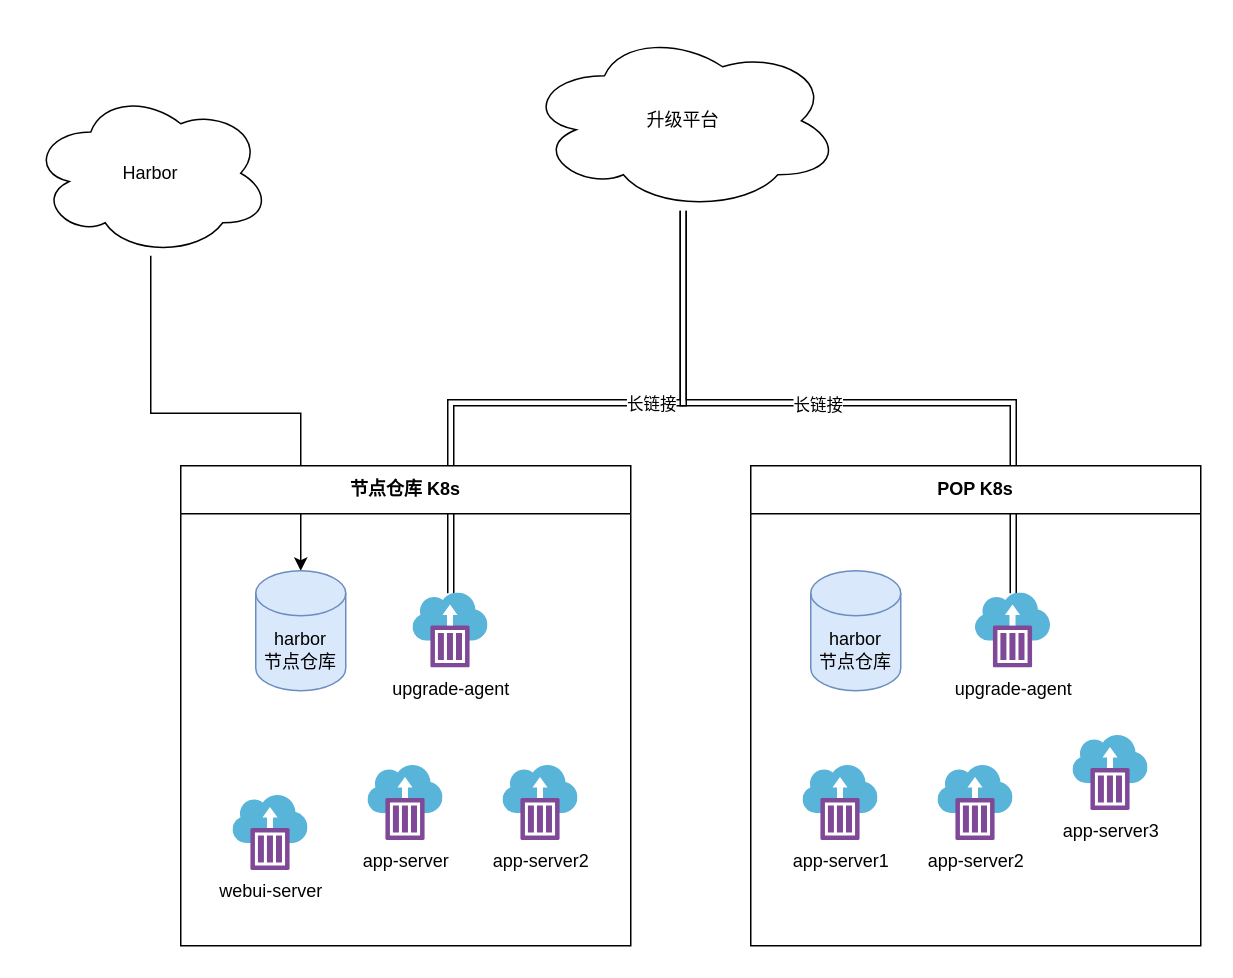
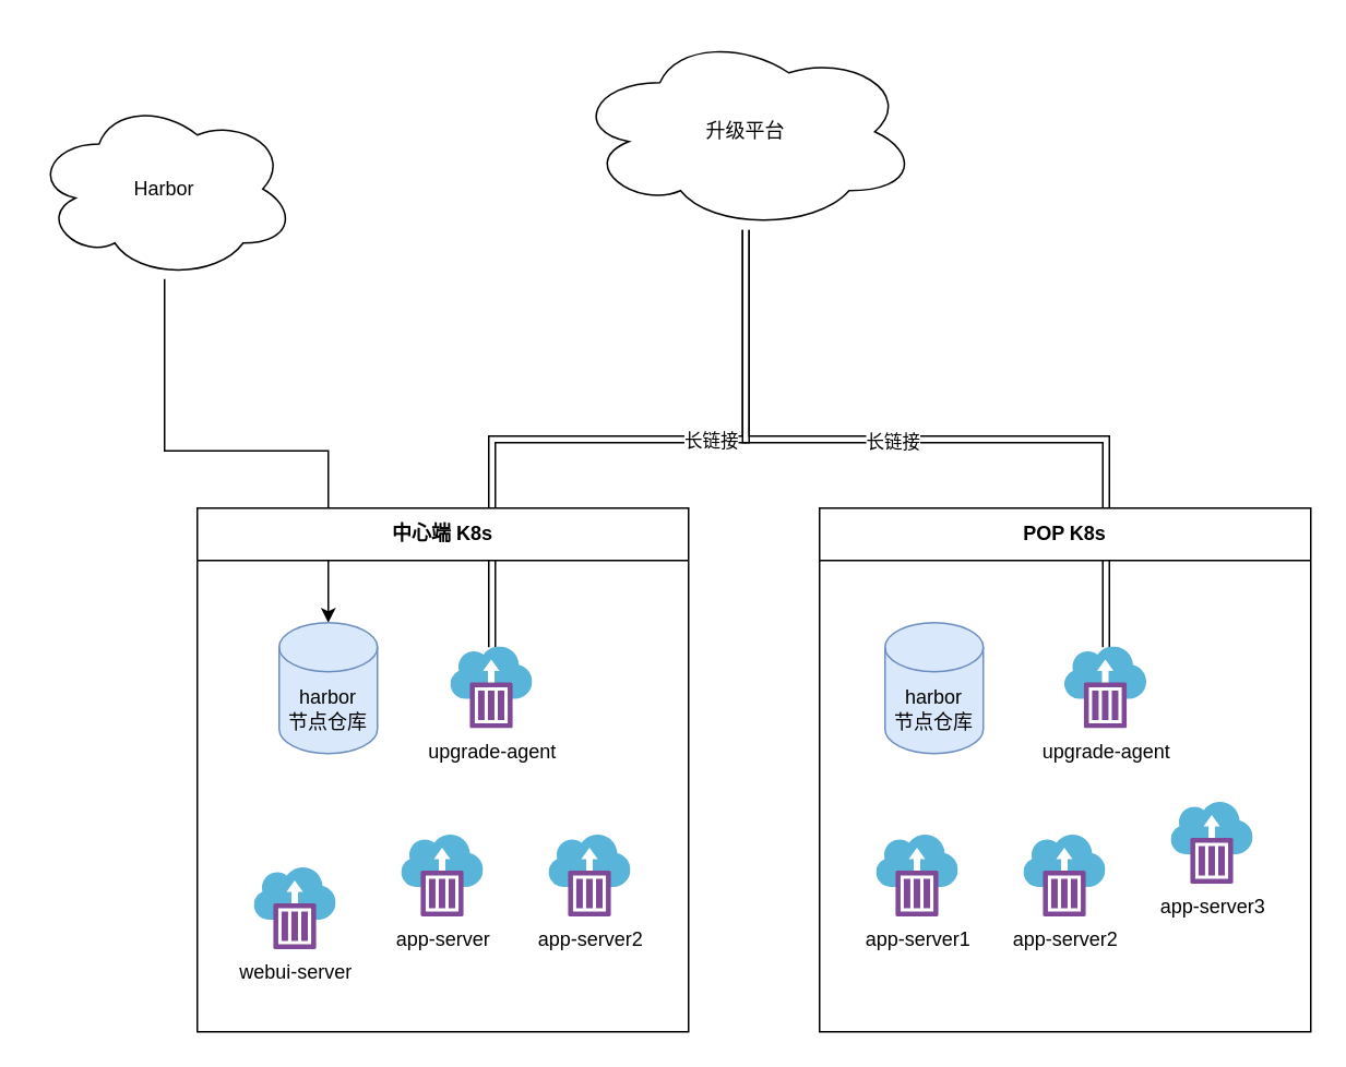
  <mxCell id="0" />
  <mxCell id="1" parent="0" />
  <mxCell id="2" style="edgeStyle=orthogonalEdgeStyle;rounded=0;orthogonalLoop=1;jettySize=auto;html=1;" parent="1" source="20" target="12" edge="1"><mxGeometry relative="1" as="geometry" /></mxCell>
  <mxCell id="3" style="edgeStyle=elbowEdgeStyle;rounded=0;orthogonalLoop=1;jettySize=auto;html=1;shape=link;elbow=vertical;" parent="1" source="8" target="19" edge="1"><mxGeometry relative="1" as="geometry" /></mxCell>
  <mxCell id="4" value="长链接" style="edgeLabel;html=1;align=center;verticalAlign=middle;resizable=0;points=[];" parent="3" vertex="1" connectable="0"><mxGeometry x="0.268" relative="1" as="geometry"><mxPoint as="offset" /></mxGeometry></mxCell>
  <mxCell id="5" style="rounded=0;orthogonalLoop=1;jettySize=auto;html=1;shape=link;edgeStyle=elbowEdgeStyle;elbow=vertical;" parent="1" source="14" target="19" edge="1"><mxGeometry relative="1" as="geometry" /></mxCell>
  <mxCell id="6" value="长链接" style="edgeLabel;html=1;align=center;verticalAlign=middle;resizable=0;points=[];" parent="5" vertex="1" connectable="0"><mxGeometry x="0.086" y="1" relative="1" as="geometry"><mxPoint as="offset" /></mxGeometry></mxCell>
- <mxCell id="7" value="节点仓库 K8s" style="swimlane;whiteSpace=wrap;html=1;startSize=32;" parent="1" vertex="1"><mxGeometry x="120" y="310" width="300" height="320" as="geometry" /></mxCell>
+ <mxCell id="7" value="中心端 K8s" style="swimlane;whiteSpace=wrap;html=1;startSize=32;" parent="1" vertex="1"><mxGeometry x="120" y="310" width="300" height="320" as="geometry" /></mxCell>
  <mxCell id="8" value="upgrade-agent" style="image;sketch=0;aspect=fixed;html=1;points=[];align=center;fontSize=12;image=img/lib/mscae/Container_Instances.svg;" parent="7" vertex="1"><mxGeometry x="155" y="85" width="50" height="50" as="geometry" /></mxCell>
  <mxCell id="9" value="webui-server" style="image;sketch=0;aspect=fixed;html=1;points=[];align=center;fontSize=12;image=img/lib/mscae/Container_Instances.svg;" parent="7" vertex="1"><mxGeometry x="35" y="220" width="50" height="50" as="geometry" /></mxCell>
  <mxCell id="10" value="app-server" style="image;sketch=0;aspect=fixed;html=1;points=[];align=center;fontSize=12;image=img/lib/mscae/Container_Instances.svg;" parent="7" vertex="1"><mxGeometry x="125" y="200" width="50" height="50" as="geometry" /></mxCell>
  <mxCell id="11" value="app-server2" style="image;sketch=0;aspect=fixed;html=1;points=[];align=center;fontSize=12;image=img/lib/mscae/Container_Instances.svg;" parent="7" vertex="1"><mxGeometry x="215" y="200" width="50" height="50" as="geometry" /></mxCell>
  <mxCell id="12" value="harbor&lt;br&gt;节点仓库" style="shape=cylinder3;whiteSpace=wrap;html=1;boundedLbl=1;backgroundOutline=1;size=15;fillColor=#dae8fc;strokeColor=#6c8ebf;" parent="7" vertex="1"><mxGeometry x="50" y="70" width="60" height="80" as="geometry" /></mxCell>
  <mxCell id="13" value="POP K8s" style="swimlane;whiteSpace=wrap;html=1;startSize=32;" parent="1" vertex="1"><mxGeometry x="500" y="310" width="300" height="320" as="geometry" /></mxCell>
  <mxCell id="14" value="upgrade-agent" style="image;sketch=0;aspect=fixed;html=1;points=[];align=center;fontSize=12;image=img/lib/mscae/Container_Instances.svg;" parent="13" vertex="1"><mxGeometry x="150" y="85" width="50" height="50" as="geometry" /></mxCell>
  <mxCell id="15" value="app-server1" style="image;sketch=0;aspect=fixed;html=1;points=[];align=center;fontSize=12;image=img/lib/mscae/Container_Instances.svg;" parent="13" vertex="1"><mxGeometry x="35" y="200" width="50" height="50" as="geometry" /></mxCell>
  <mxCell id="16" value="app-server2" style="image;sketch=0;aspect=fixed;html=1;points=[];align=center;fontSize=12;image=img/lib/mscae/Container_Instances.svg;" parent="13" vertex="1"><mxGeometry x="125" y="200" width="50" height="50" as="geometry" /></mxCell>
  <mxCell id="17" value="app-server3" style="image;sketch=0;aspect=fixed;html=1;points=[];align=center;fontSize=12;image=img/lib/mscae/Container_Instances.svg;" parent="13" vertex="1"><mxGeometry x="215" y="180" width="50" height="50" as="geometry" /></mxCell>
  <mxCell id="18" value="harbor&lt;br&gt;节点仓库" style="shape=cylinder3;whiteSpace=wrap;html=1;boundedLbl=1;backgroundOutline=1;size=15;fillColor=#dae8fc;strokeColor=#6c8ebf;" parent="13" vertex="1"><mxGeometry x="40" y="70" width="60" height="80" as="geometry" /></mxCell>
  <mxCell id="19" value="升级平台" style="ellipse;shape=cloud;whiteSpace=wrap;html=1;" parent="1" vertex="1"><mxGeometry x="350" y="20" width="210" height="120" as="geometry" /></mxCell>
  <mxCell id="20" value="Harbor" style="ellipse;shape=cloud;whiteSpace=wrap;html=1;" parent="1" vertex="1"><mxGeometry x="20" y="60" width="160" height="110" as="geometry" /></mxCell>
